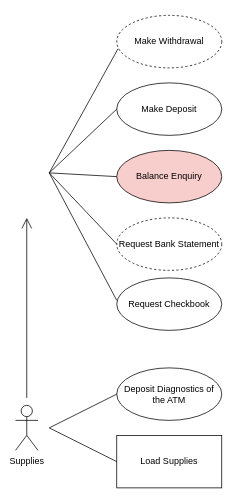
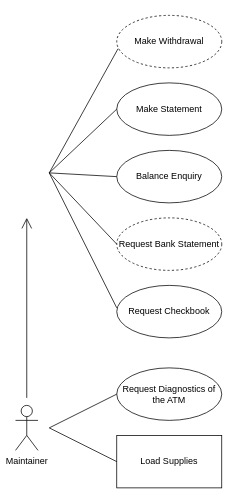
  <mxCell id="0" />
  <mxCell id="1" parent="0" />
- <mxCell id="2" value="Supplies" style="shape=umlActor;verticalLabelPosition=bottom;verticalAlign=top;html=1;" vertex="1" parent="1"><mxGeometry x="20" y="540" width="30" height="60" as="geometry" /></mxCell>
+ <mxCell id="2" value="Maintainer" style="shape=umlActor;verticalLabelPosition=bottom;verticalAlign=top;html=1;" vertex="1" parent="1"><mxGeometry x="20" y="540" width="30" height="60" as="geometry" /></mxCell>
  <mxCell id="3" value="Make Withdrawal" style="ellipse;whiteSpace=wrap;html=1;dashed=1;" vertex="1" parent="1"><mxGeometry x="155" y="20" width="140" height="70" as="geometry" /></mxCell>
- <mxCell id="4" value="Deposit Diagnostics of the ATM" style="ellipse;whiteSpace=wrap;html=1;" vertex="1" parent="1"><mxGeometry x="155" y="490" width="140" height="70" as="geometry" /></mxCell>
- <mxCell id="5" value="Request Checkbook" style="ellipse;whiteSpace=wrap;html=1;" vertex="1" parent="1"><mxGeometry x="155" y="370" width="140" height="70" as="geometry" /></mxCell>
+ <mxCell id="4" value="Request Diagnostics of the ATM" style="ellipse;whiteSpace=wrap;html=1;" vertex="1" parent="1"><mxGeometry x="155" y="490" width="140" height="70" as="geometry" /></mxCell>
+ <mxCell id="5" value="Request Checkbook" style="ellipse;whiteSpace=wrap;html=1;" vertex="1" parent="1"><mxGeometry x="155" y="380" width="140" height="70" as="geometry" /></mxCell>
  <mxCell id="6" value="Request Bank Statement" style="ellipse;whiteSpace=wrap;html=1;dashed=1;" vertex="1" parent="1"><mxGeometry x="155" y="290" width="140" height="70" as="geometry" /></mxCell>
- <mxCell id="7" value="Balance Enquiry" style="ellipse;whiteSpace=wrap;html=1;fillColor=#f8cecc;" vertex="1" parent="1"><mxGeometry x="155" y="200" width="140" height="70" as="geometry" /></mxCell>
- <mxCell id="8" value="Make Deposit" style="ellipse;whiteSpace=wrap;html=1;" vertex="1" parent="1"><mxGeometry x="155" y="110" width="140" height="70" as="geometry" /></mxCell>
+ <mxCell id="7" value="Balance Enquiry" style="ellipse;whiteSpace=wrap;html=1;" vertex="1" parent="1"><mxGeometry x="155" y="200" width="140" height="70" as="geometry" /></mxCell>
+ <mxCell id="8" value="Make Statement" style="ellipse;whiteSpace=wrap;html=1;" vertex="1" parent="1"><mxGeometry x="155" y="110" width="140" height="70" as="geometry" /></mxCell>
  <mxCell id="9" value="Load Supplies" style="whiteSpace=wrap;html=1;rounded=0;" vertex="1" parent="1"><mxGeometry x="155" y="580" width="140" height="70" as="geometry" /></mxCell>
  <mxCell id="10" value="" style="endArrow=open;endFill=1;endSize=12;html=1;rounded=0;" edge="1" parent="1"><mxGeometry width="160" relative="1" as="geometry"><mxPoint x="35" y="530" as="sourcePoint" /><mxPoint x="35" y="290" as="targetPoint" /></mxGeometry></mxCell>
  <mxCell id="11" value="" style="endArrow=none;html=1;rounded=0;entryX=0.012;entryY=0.636;entryDx=0;entryDy=0;entryPerimeter=0;" edge="1" parent="1" target="3"><mxGeometry width="50" height="50" relative="1" as="geometry"><mxPoint x="65" y="230" as="sourcePoint" /><mxPoint x="145" y="60" as="targetPoint" /></mxGeometry></mxCell>
  <mxCell id="12" value="" style="endArrow=none;html=1;rounded=0;entryX=0;entryY=0.5;entryDx=0;entryDy=0;" edge="1" parent="1" target="7"><mxGeometry width="50" height="50" relative="1" as="geometry"><mxPoint x="65" y="230" as="sourcePoint" /><mxPoint x="255" y="320" as="targetPoint" /></mxGeometry></mxCell>
  <mxCell id="13" value="" style="endArrow=none;html=1;rounded=0;entryX=0;entryY=0.5;entryDx=0;entryDy=0;" edge="1" parent="1" target="8"><mxGeometry width="50" height="50" relative="1" as="geometry"><mxPoint x="65" y="230" as="sourcePoint" /><mxPoint x="255" y="320" as="targetPoint" /></mxGeometry></mxCell>
  <mxCell id="14" value="" style="endArrow=none;html=1;rounded=0;entryX=0;entryY=0.5;entryDx=0;entryDy=0;" edge="1" parent="1" target="6"><mxGeometry width="50" height="50" relative="1" as="geometry"><mxPoint x="65" y="230" as="sourcePoint" /><mxPoint x="255" y="320" as="targetPoint" /></mxGeometry></mxCell>
  <mxCell id="15" value="" style="endArrow=none;html=1;rounded=0;entryX=0;entryY=0.429;entryDx=0;entryDy=0;entryPerimeter=0;" edge="1" parent="1" target="5"><mxGeometry width="50" height="50" relative="1" as="geometry"><mxPoint x="65" y="230" as="sourcePoint" /><mxPoint x="255" y="320" as="targetPoint" /></mxGeometry></mxCell>
  <mxCell id="16" value="" style="endArrow=none;html=1;rounded=0;entryX=0;entryY=0.5;entryDx=0;entryDy=0;" edge="1" parent="1" target="4"><mxGeometry width="50" height="50" relative="1" as="geometry"><mxPoint x="65" y="570" as="sourcePoint" /><mxPoint x="255" y="350" as="targetPoint" /></mxGeometry></mxCell>
  <mxCell id="17" value="" style="endArrow=none;html=1;rounded=0;entryX=0;entryY=0.5;entryDx=0;entryDy=0;" edge="1" parent="1" target="9"><mxGeometry width="50" height="50" relative="1" as="geometry"><mxPoint x="65" y="570" as="sourcePoint" /><mxPoint x="255" y="350" as="targetPoint" /></mxGeometry></mxCell>
